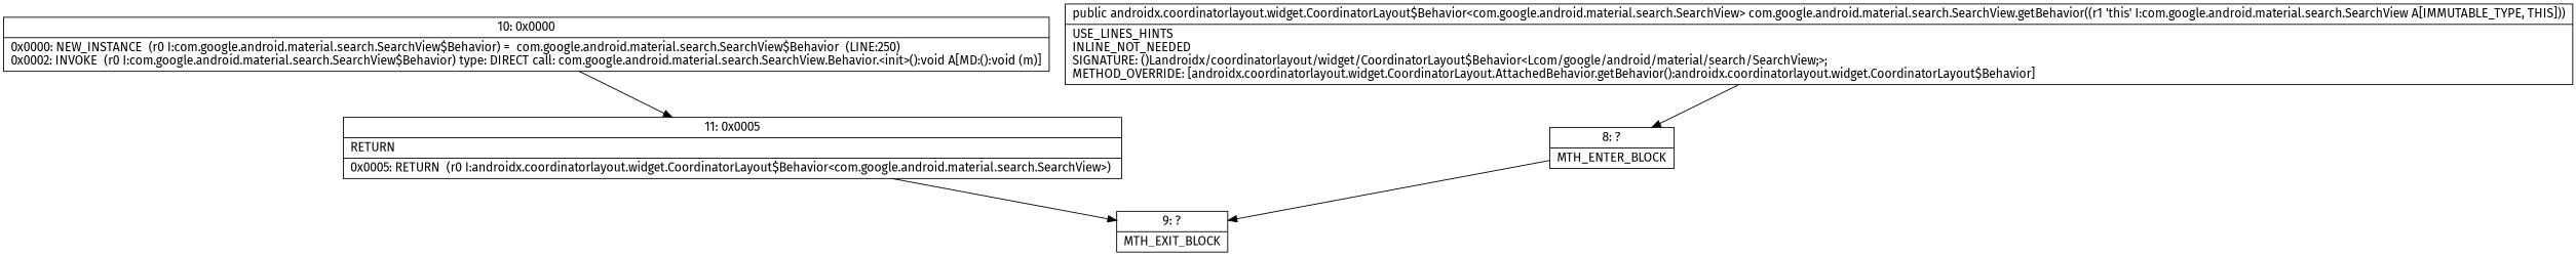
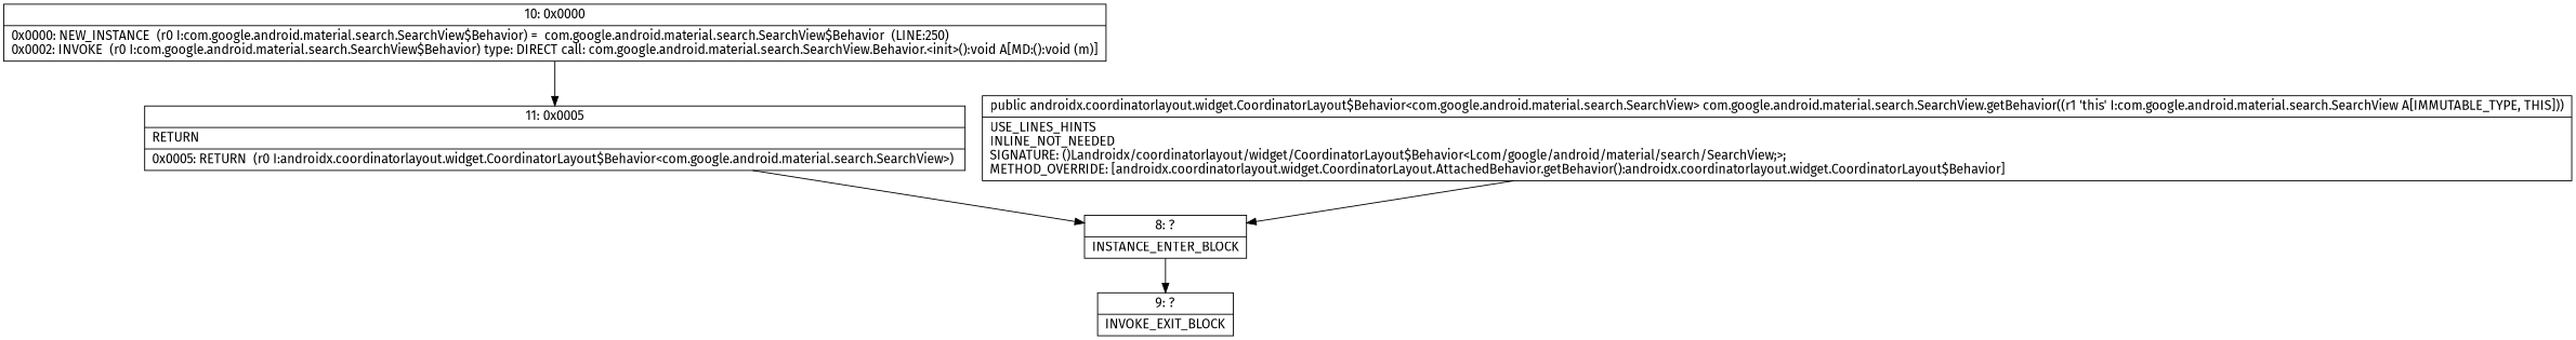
  digraph {
    fontname="Fira Sans"
    node [fontname="Fira Sans" shape=record]
    edge [fontname="Fira Sans"]
-   n1 [label="{8\:\ ?|MTH_ENTER_BLOCK\l}"]
-   n2 [label="{9\:\ ?|MTH_EXIT_BLOCK\l}"]
+   n1 [label="{8\:\ ?|INSTANCE_ENTER_BLOCK\l}"]
+   n2 [label="{9\:\ ?|INVOKE_EXIT_BLOCK\l}"]
    n3 [label="{10\:\ 0x0000|0x0000: NEW_INSTANCE  (r0 I:com.google.android.material.search.SearchView$Behavior) =  com.google.android.material.search.SearchView$Behavior  (LINE:250)\l0x0002: INVOKE  (r0 I:com.google.android.material.search.SearchView$Behavior) type: DIRECT call: com.google.android.material.search.SearchView.Behavior.\<init\>():void A[MD:():void (m)]\l}"]
    n4 [label="{11\:\ 0x0005|RETURN\l|0x0005: RETURN  (r0 I:androidx.coordinatorlayout.widget.CoordinatorLayout$Behavior\<com.google.android.material.search.SearchView\>) \l}"]
    n5 [label="{public androidx.coordinatorlayout.widget.CoordinatorLayout$Behavior\<com.google.android.material.search.SearchView\> com.google.android.material.search.SearchView.getBehavior((r1 'this' I:com.google.android.material.search.SearchView A[IMMUTABLE_TYPE, THIS]))  | USE_LINES_HINTS\lINLINE_NOT_NEEDED\lSIGNATURE: ()Landroidx\/coordinatorlayout\/widget\/CoordinatorLayout$Behavior\<Lcom\/google\/android\/material\/search\/SearchView;\>;\lMETHOD_OVERRIDE: [androidx.coordinatorlayout.widget.CoordinatorLayout.AttachedBehavior.getBehavior():androidx.coordinatorlayout.widget.CoordinatorLayout$Behavior]\l}"]
    n1 -> n2
    n3 -> n4
-   n4 -> n2
+   n4 -> n1
    n5 -> n1
  }
